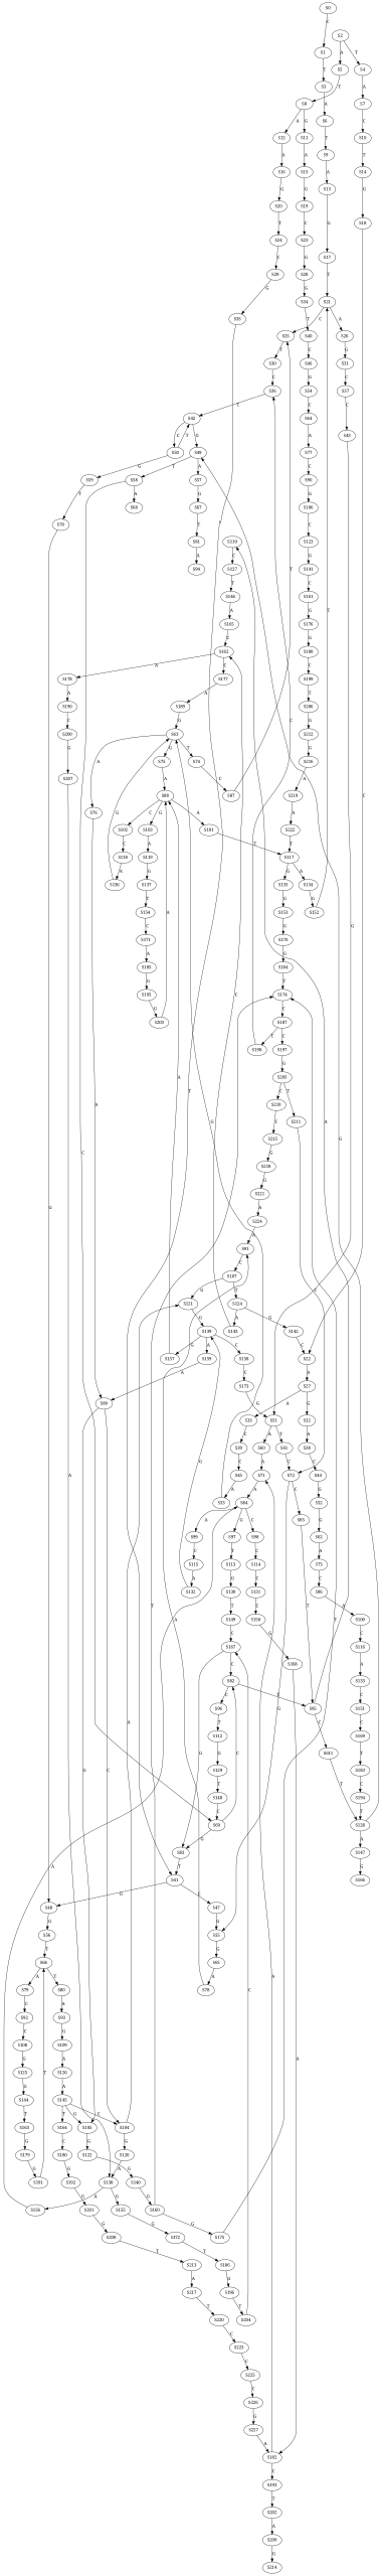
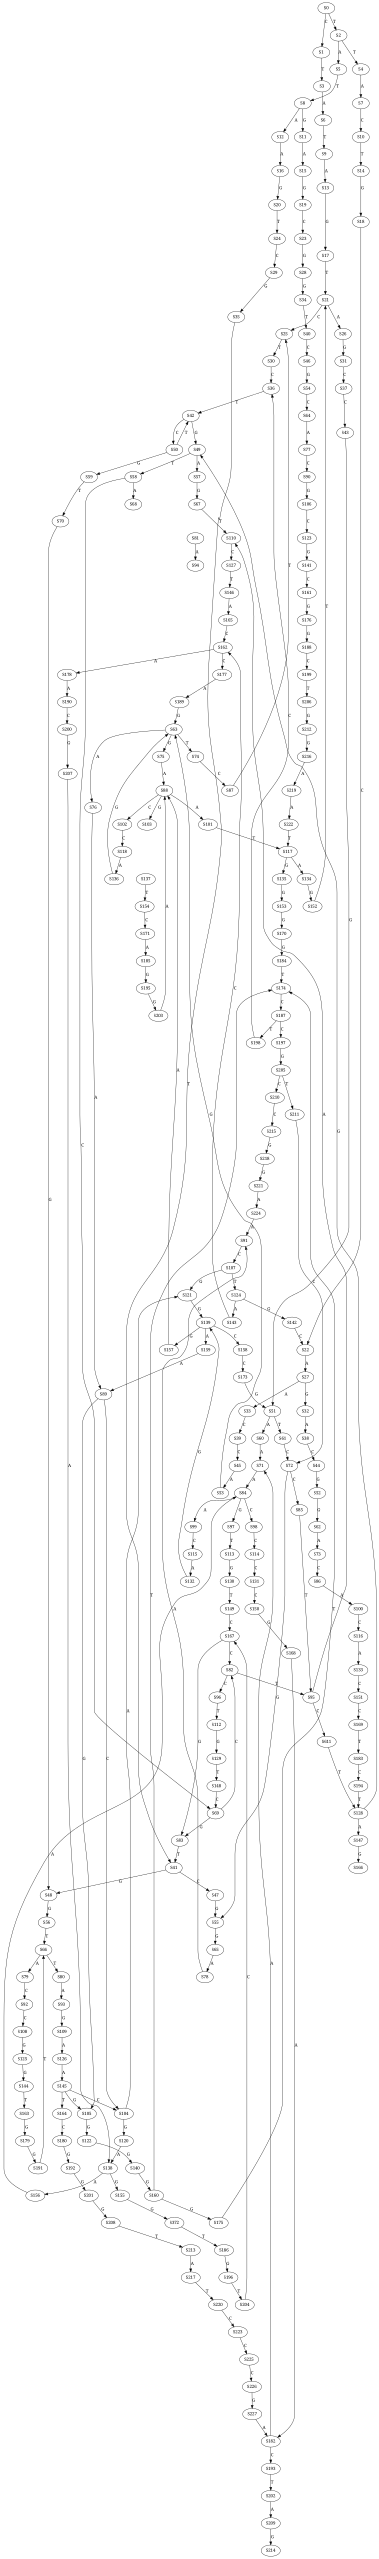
  strict digraph {
    fontname="Noto Serif"
    node [fontname="Noto Serif"]
    edge [fontname="Noto Serif"]
    S0
    S1
    S2
    S3
    S4
    S5
    S6
    S7
    S8
    S9
    S10
    S11
    S12
    S13
    S14
    S15
    S16
    S17
    S18
    S19
    S20
    S21
    S22
    S23
    S24
    S25
    S26
    S27
    S28
    S29
    S30
    S31
    S32
    S33
    S34
    S35
    S36
    S37
    S38
    S39
    S40
    S41
    S42
    S43
    S44
    S45
    S46
    S47
    S48
    S49
    S50
    S51
    S52
    S53
    S54
    S55
    S56
    S57
    S58
    S59
    S60
    S61
    S62
    S63
    S64
    S65
    S66
    S67
    S68
    S69
    S70
    S71
    S72
    S73
    S74
    S75
    S76
    S77
    S78
    S79
    S80
    S81
    S82
    S83
    S84
    S85
    S86
    S87
    S88
    S89
    S90
    S91
    S92
    S93
    S94
    S95
    S96
    S97
    S98
    S99
    S100
    S101
    S102
    S103
    S104
    S105
    S106
    S107
    S108
    S109
    S110
    n112 [label=S611]
    S112
    S113
    S114
    S115
    S116
    S117
    S118
-   S119
    S120
    S121
    S122
    S123
    S124
    S125
    S126
    S127
    S128
    S129
    S130
    S131
    S132
    S133
    S134
    S135
    S136
    S137
    S138
    S139
    S140
    S141
    S142
    S143
    S144
    S145
    S146
    S147
    S148
    S149
    S150
    S151
    S152
    S153
    S154
    S155
    S156
    S157
    S158
    S159
    S160
    S161
    S162
    S163
    S164
    S165
    S166
    S167
    S168
    S169
    S170
    S171
    n173 [label=S372]
    S173
    S174
    S175
    S176
    S177
    S178
    S179
    S180
    S182
    S183
    S184
    S185
    S186
    S187
    S188
    S189
    S190
    S191
    S192
    S193
    S194
    S195
    S196
    S197
    S198
    S199
    S200
    S201
    S202
    S203
    S204
    S205
    S206
    S207
    S208
    S209
    S210
    S211
    S212
    S213
    S214
    S215
    S216
    S217
    S218
    S219
    S220
    S221
    S222
    S223
    S224
    S225
    S226
    S227
    S0 -> S1 [label=C]
+   S0 -> S2 [label=T]
    S1 -> S3 [label=T]
    S2 -> S4 [label=T]
    S2 -> S5 [label=A]
    S3 -> S6 [label=A]
    S4 -> S7 [label=A]
    S5 -> S8 [label=T]
    S6 -> S9 [label=T]
    S7 -> S10 [label=C]
    S8 -> S11 [label=G]
    S8 -> S12 [label=A]
    S9 -> S13 [label=A]
    S10 -> S14 [label=T]
    S11 -> S15 [label=A]
    S12 -> S16 [label=A]
    S13 -> S17 [label=G]
    S14 -> S18 [label=G]
    S15 -> S19 [label=G]
    S16 -> S20 [label=G]
    S17 -> S21 [label=T]
    S18 -> S22 [label=C]
    S19 -> S23 [label=C]
    S20 -> S24 [label=T]
    S21 -> S25 [label=C]
    S21 -> S26 [label=A]
    S22 -> S27 [label=A]
    S23 -> S28 [label=G]
    S24 -> S29 [label=C]
    S25 -> S30 [label=T]
    S26 -> S31 [label=G]
    S27 -> S32 [label=G]
    S27 -> S33 [label=A]
    S28 -> S34 [label=G]
    S29 -> S35 [label=G]
    S30 -> S36 [label=C]
    S31 -> S37 [label=C]
    S32 -> S38 [label=A]
    S33 -> S39 [label=C]
    S34 -> S40 [label=T]
    S35 -> S41 [label=T]
    S36 -> S42 [label=T]
    S37 -> S43 [label=C]
    S38 -> S44 [label=C]
    S39 -> S45 [label=C]
    S40 -> S46 [label=C]
    S41 -> S47 [label=C]
    S41 -> S48 [label=G]
    S42 -> S49 [label=G]
    S42 -> S50 [label=C]
    S43 -> S51 [label=G]
    S44 -> S52 [label=G]
    S45 -> S53 [label=A]
    S46 -> S54 [label=G]
    S47 -> S55 [label=G]
    S48 -> S56 [label=G]
    S49 -> S57 [label=A]
    S49 -> S58 [label=T]
    S50 -> S42 [label=T]
    S50 -> S59 [label=G]
    S51 -> S60 [label=A]
    S51 -> S61 [label=T]
    S52 -> S62 [label=G]
    S53 -> S63 [label=G]
    S54 -> S64 [label=C]
    S55 -> S65 [label=G]
    S56 -> S66 [label=T]
    S57 -> S67 [label=G]
    S58 -> S68 [label=A]
    S58 -> S69 [label=C]
    S59 -> S70 [label=T]
    S60 -> S71 [label=A]
    S61 -> S72 [label=C]
    S62 -> S73 [label=A]
    S63 -> S74 [label=T]
    S63 -> S75 [label=G]
    S63 -> S76 [label=A]
    S64 -> S77 [label=A]
    S65 -> S78 [label=A]
    S66 -> S79 [label=A]
    S66 -> S80 [label=T]
-   S67 -> S81 [label=T]
+   S67 -> S110 [label=T]
    S69 -> S82 [label=C]
    S69 -> S83 [label=G]
    S70 -> S48 [label=G]
    S71 -> S84 [label=A]
    S72 -> S55 [label=G]
    S72 -> S85 [label=C]
    S73 -> S86 [label=C]
    S74 -> S87 [label=C]
    S75 -> S88 [label=A]
    S76 -> S89 [label=A]
    S77 -> S90 [label=C]
    S78 -> S91 [label=A]
    S79 -> S92 [label=C]
    S80 -> S93 [label=A]
    S81 -> S94 [label=A]
    S82 -> S95 [label=T]
    S82 -> S96 [label=C]
    S83 -> S41 [label=T]
    S84 -> S97 [label=G]
    S84 -> S98 [label=C]
    S84 -> S99 [label=A]
    S85 -> S95 [label=T]
    S86 -> S100 [label=A]
    S87 -> S25 [label=T]
    S88 -> S101 [label=A]
    S88 -> S102 [label=C]
    S88 -> S103 [label=G]
    S89 -> S104 [label=C]
    S89 -> S105 [label=G]
    S90 -> S106 [label=G]
    S91 -> S107 [label=C]
    S92 -> S108 [label=C]
    S93 -> S109 [label=G]
    S95 -> S110 [label=A]
    S95 -> n112 [label=C]
    S96 -> S112 [label=T]
    S97 -> S113 [label=T]
    S98 -> S114 [label=C]
    S99 -> S115 [label=C]
    S100 -> S116 [label=C]
    S101 -> S117 [label=T]
    S102 -> S118 [label=C]
-   S103 -> S119 [label=A]
    S104 -> S120 [label=G]
    S104 -> S121 [label=A]
    S105 -> S122 [label=G]
    S106 -> S123 [label=C]
    S107 -> S121 [label=G]
    S107 -> S124 [label=T]
    S108 -> S125 [label=G]
    S109 -> S126 [label=A]
    S110 -> S127 [label=C]
    n112 -> S128 [label=T]
    S112 -> S129 [label=G]
    S113 -> S130 [label=G]
    S114 -> S131 [label=C]
    S115 -> S132 [label=A]
    S116 -> S133 [label=A]
    S117 -> S134 [label=A]
    S117 -> S135 [label=G]
    S118 -> S136 [label=A]
-   S119 -> S137 [label=G]
    S120 -> S138 [label=A]
    S121 -> S139 [label=G]
    S122 -> S140 [label=G]
    S123 -> S141 [label=G]
    S124 -> S142 [label=G]
    S124 -> S143 [label=A]
    S125 -> S144 [label=G]
    S126 -> S145 [label=A]
    S127 -> S146 [label=T]
    S128 -> S49 [label=G]
    S128 -> S147 [label=A]
    S129 -> S148 [label=T]
    S130 -> S149 [label=T]
    S131 -> S150 [label=C]
    S132 -> S139 [label=G]
    S133 -> S151 [label=C]
    S134 -> S152 [label=G]
    S135 -> S153 [label=G]
    S136 -> S63 [label=G]
    S137 -> S154 [label=T]
    S138 -> S155 [label=G]
    S138 -> S156 [label=A]
    S139 -> S157 [label=G]
    S139 -> S158 [label=C]
    S139 -> S159 [label=A]
    S140 -> S160 [label=G]
    S141 -> S161 [label=C]
    S142 -> S22 [label=C]
    S143 -> S162 [label=C]
    S144 -> S163 [label=T]
    S145 -> S104 [label=C]
    S145 -> S105 [label=G]
    S145 -> S164 [label=T]
    S146 -> S165 [label=A]
    S147 -> S166 [label=G]
    S148 -> S69 [label=C]
    S149 -> S167 [label=C]
    S150 -> S168 [label=G]
    S151 -> S169 [label=C]
    S152 -> S21 [label=T]
    S153 -> S170 [label=G]
    S154 -> S171 [label=C]
    S155 -> n173 [label=G]
    S156 -> S84 [label=A]
    S157 -> S88 [label=A]
    S158 -> S173 [label=C]
    S159 -> S89 [label=A]
    S160 -> S174 [label=T]
    S160 -> S175 [label=G]
    S161 -> S176 [label=G]
    S162 -> S177 [label=C]
    S162 -> S178 [label=A]
    S163 -> S179 [label=G]
    S164 -> S180 [label=C]
    S165 -> S162 [label=C]
    S167 -> S82 [label=C]
    S167 -> S83 [label=G]
    S168 -> S182 [label=A]
    S169 -> S183 [label=T]
    S170 -> S184 [label=G]
    S171 -> S185 [label=A]
    n173 -> S186 [label=T]
    S173 -> S51 [label=G]
    S174 -> S187 [label=C]
    S175 -> S174 [label=T]
    S176 -> S188 [label=G]
    S177 -> S189 [label=A]
    S178 -> S190 [label=A]
    S179 -> S191 [label=G]
    S180 -> S192 [label=G]
    S182 -> S71 [label=A]
    S182 -> S193 [label=C]
    S183 -> S194 [label=C]
    S184 -> S174 [label=T]
    S185 -> S195 [label=G]
    S186 -> S196 [label=G]
    S187 -> S197 [label=C]
    S187 -> S198 [label=T]
    S188 -> S199 [label=C]
    S189 -> S63 [label=G]
    S190 -> S200 [label=C]
    S191 -> S66 [label=T]
    S192 -> S201 [label=G]
    S193 -> S202 [label=T]
    S194 -> S128 [label=T]
    S195 -> S203 [label=G]
    S196 -> S204 [label=T]
    S197 -> S205 [label=G]
    S198 -> S36 [label=C]
    S199 -> S206 [label=T]
    S200 -> S207 [label=G]
    S201 -> S208 [label=G]
    S202 -> S209 [label=A]
    S203 -> S88 [label=A]
    S204 -> S167 [label=C]
    S205 -> S210 [label=C]
    S205 -> S211 [label=T]
    S206 -> S212 [label=G]
    S207 -> S138 [label=A]
    S208 -> S213 [label=T]
    S209 -> S214 [label=G]
    S210 -> S215 [label=C]
    S211 -> S72 [label=C]
    S212 -> S216 [label=G]
    S213 -> S217 [label=A]
    S215 -> S218 [label=G]
    S216 -> S219 [label=A]
    S217 -> S220 [label=T]
    S218 -> S221 [label=G]
    S219 -> S222 [label=A]
    S220 -> S223 [label=C]
    S221 -> S224 [label=A]
    S222 -> S117 [label=T]
    S223 -> S225 [label=C]
    S224 -> S91 [label=A]
    S225 -> S226 [label=C]
    S226 -> S227 [label=G]
    S227 -> S182 [label=A]
  }
